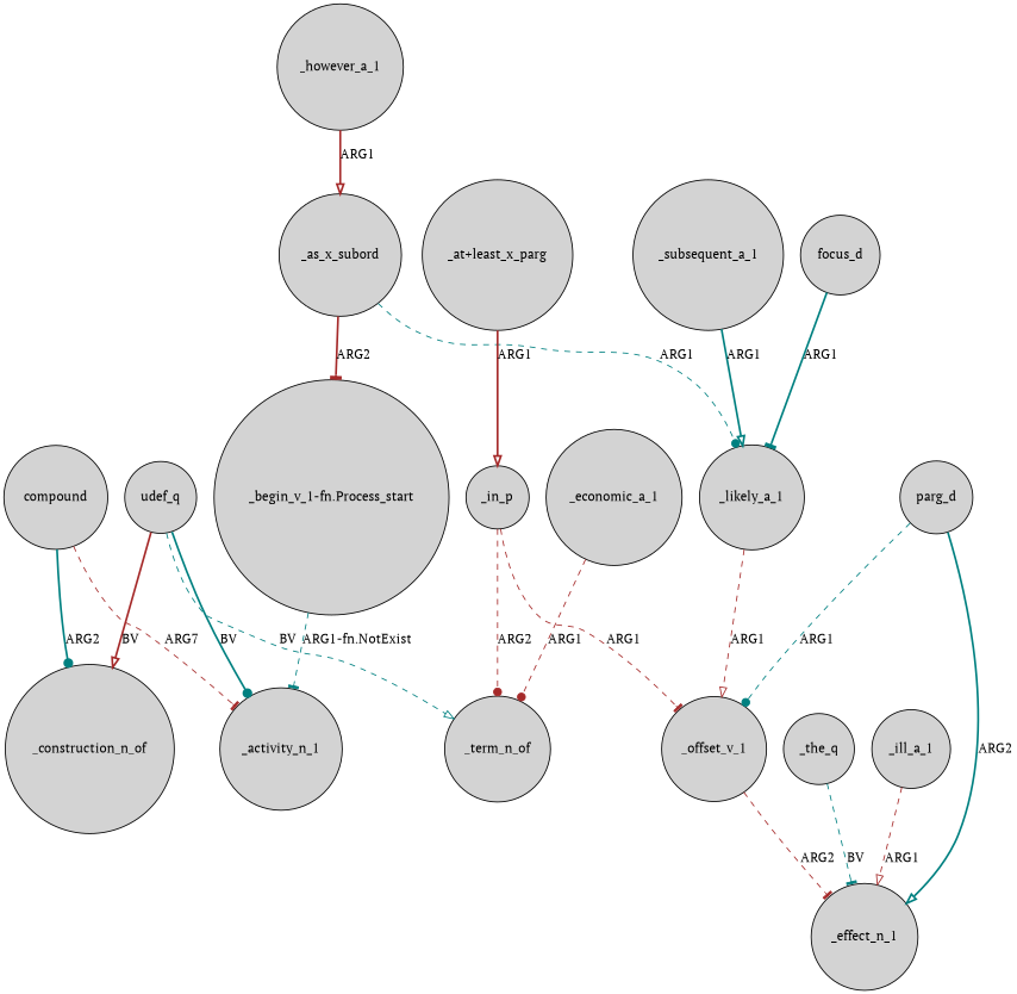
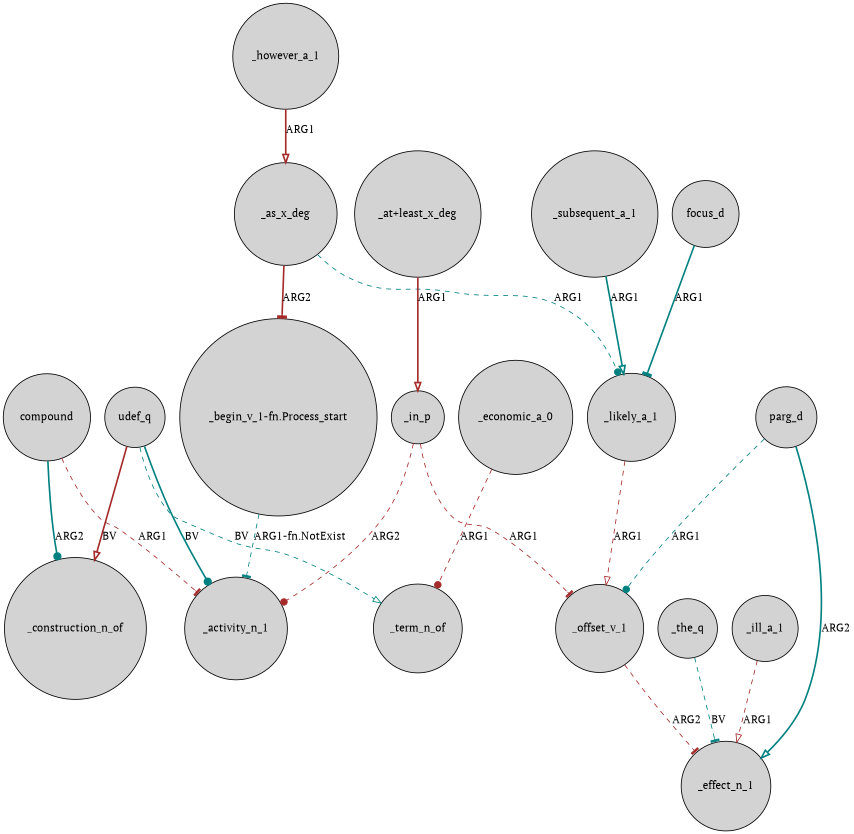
  digraph {
    fontname="PT Serif"
    node [fontname="PT Serif" shape=circle style=filled]
    edge [arrowhead=onormal color=brown fontname="PT Serif" style=dashed]
    udef_q
    _activity_n_1
    _term_n_of
    _construction_n_of
    parg_d
    _effect_n_1
    _offset_v_1
    _in_p
    focus_d
    _likely_a_1
-   _as_x_subord
+   _as_x_subord [label=_as_x_deg]
    "_begin_v_1-fn.Process_start"
    _however_a_1
    _the_q
    compound
-   "_at+least_x_deg" [label="_at+least_x_parg"]
-   _economic_a_1
+   "_at+least_x_deg"
+   _economic_a_1 [label=_economic_a_0]
    _ill_a_1
    _subsequent_a_1
    udef_q -> _activity_n_1 [arrowhead=dot color=teal label=BV style=bold]
    udef_q -> _term_n_of [color=teal label=BV]
    udef_q -> _construction_n_of [label=BV style=bold]
    parg_d -> _effect_n_1 [color=teal label=ARG2 style=bold]
    parg_d -> _offset_v_1 [arrowhead=dot color=teal label=ARG1]
    _offset_v_1 -> _effect_n_1 [arrowhead=tee label=ARG2]
-   _in_p -> _term_n_of [arrowhead=dot label=ARG2]
+   _in_p -> _activity_n_1 [arrowhead=dot label=ARG2]
    _in_p -> _offset_v_1 [arrowhead=tee label=ARG1]
    focus_d -> _likely_a_1 [arrowhead=tee color=teal label=ARG1 style=bold]
    _likely_a_1 -> _offset_v_1 [label=ARG1]
    _as_x_subord -> _likely_a_1 [arrowhead=dot color=teal label=ARG1]
    _as_x_subord -> "_begin_v_1-fn.Process_start" [arrowhead=tee label=ARG2 style=bold]
    "_begin_v_1-fn.Process_start" -> _activity_n_1 [arrowhead=tee color=teal label="ARG1-fn.NotExist"]
    _however_a_1 -> _as_x_subord [label=ARG1 style=bold]
    _the_q -> _effect_n_1 [arrowhead=tee color=teal label=BV]
-   compound -> _activity_n_1 [arrowhead=tee label=ARG7]
+   compound -> _activity_n_1 [arrowhead=tee label=ARG1]
    compound -> _construction_n_of [arrowhead=dot color=teal label=ARG2 style=bold]
    "_at+least_x_deg" -> _in_p [label=ARG1 style=bold]
    _economic_a_1 -> _term_n_of [arrowhead=dot label=ARG1]
    _ill_a_1 -> _effect_n_1 [label=ARG1]
    _subsequent_a_1 -> _likely_a_1 [color=teal label=ARG1 style=bold]
  }
